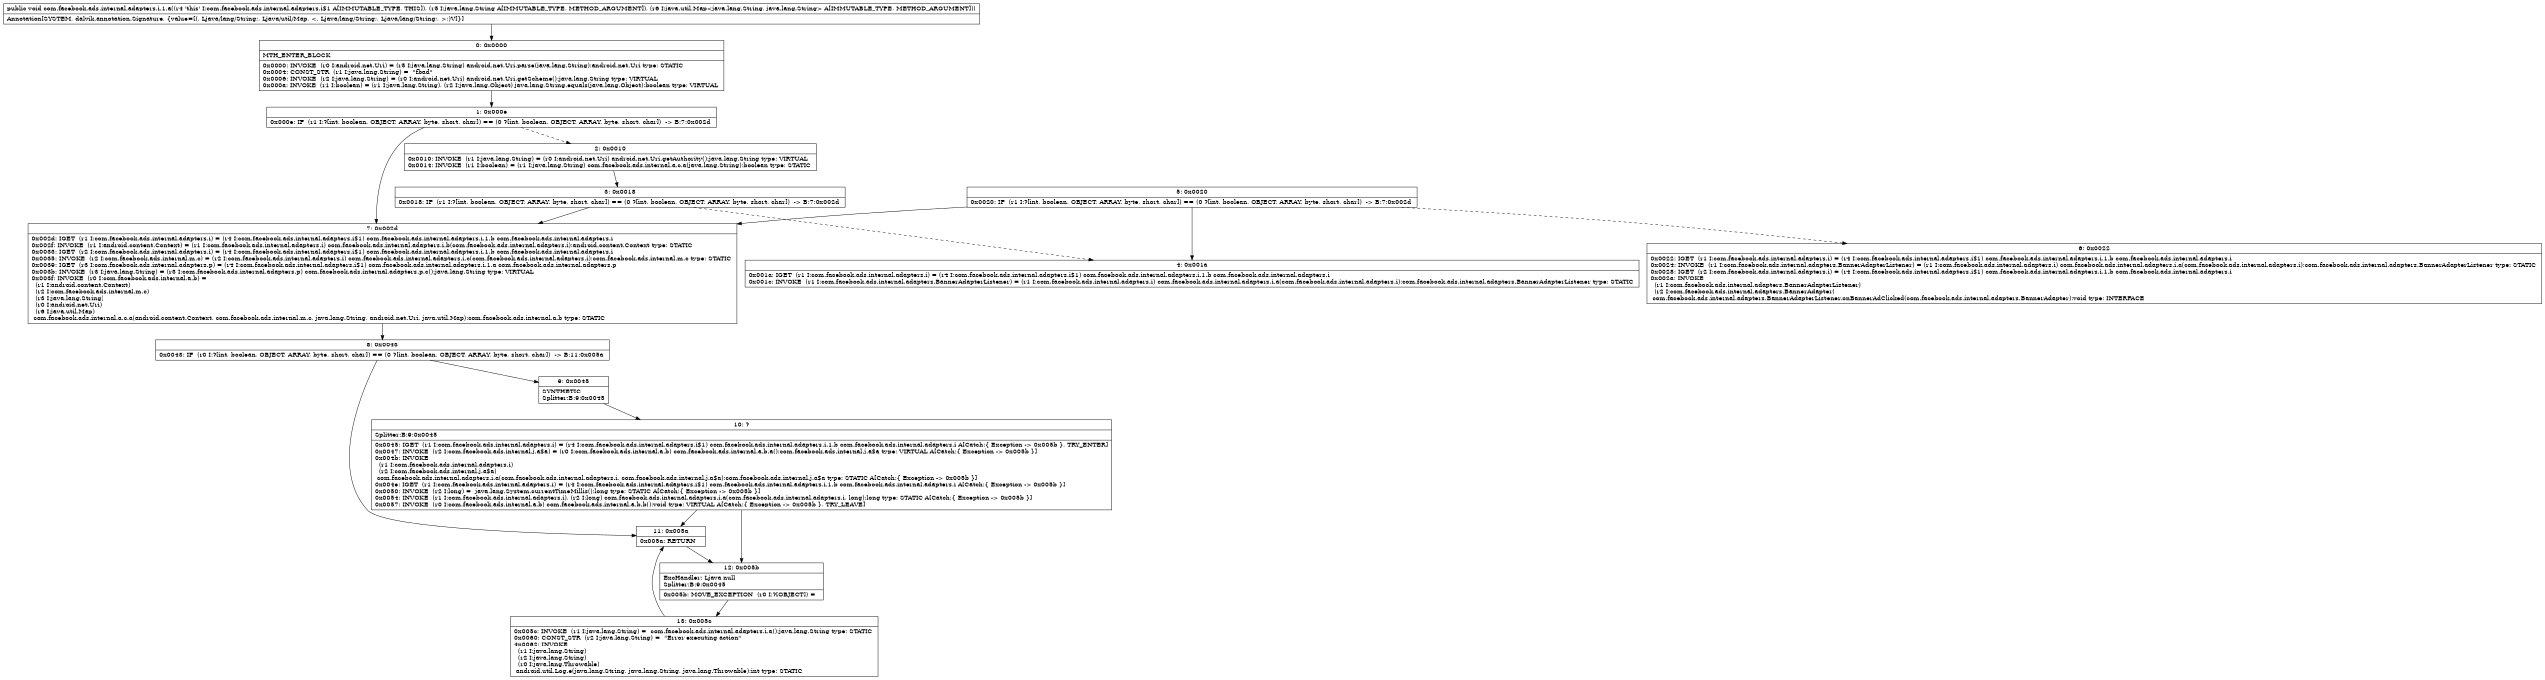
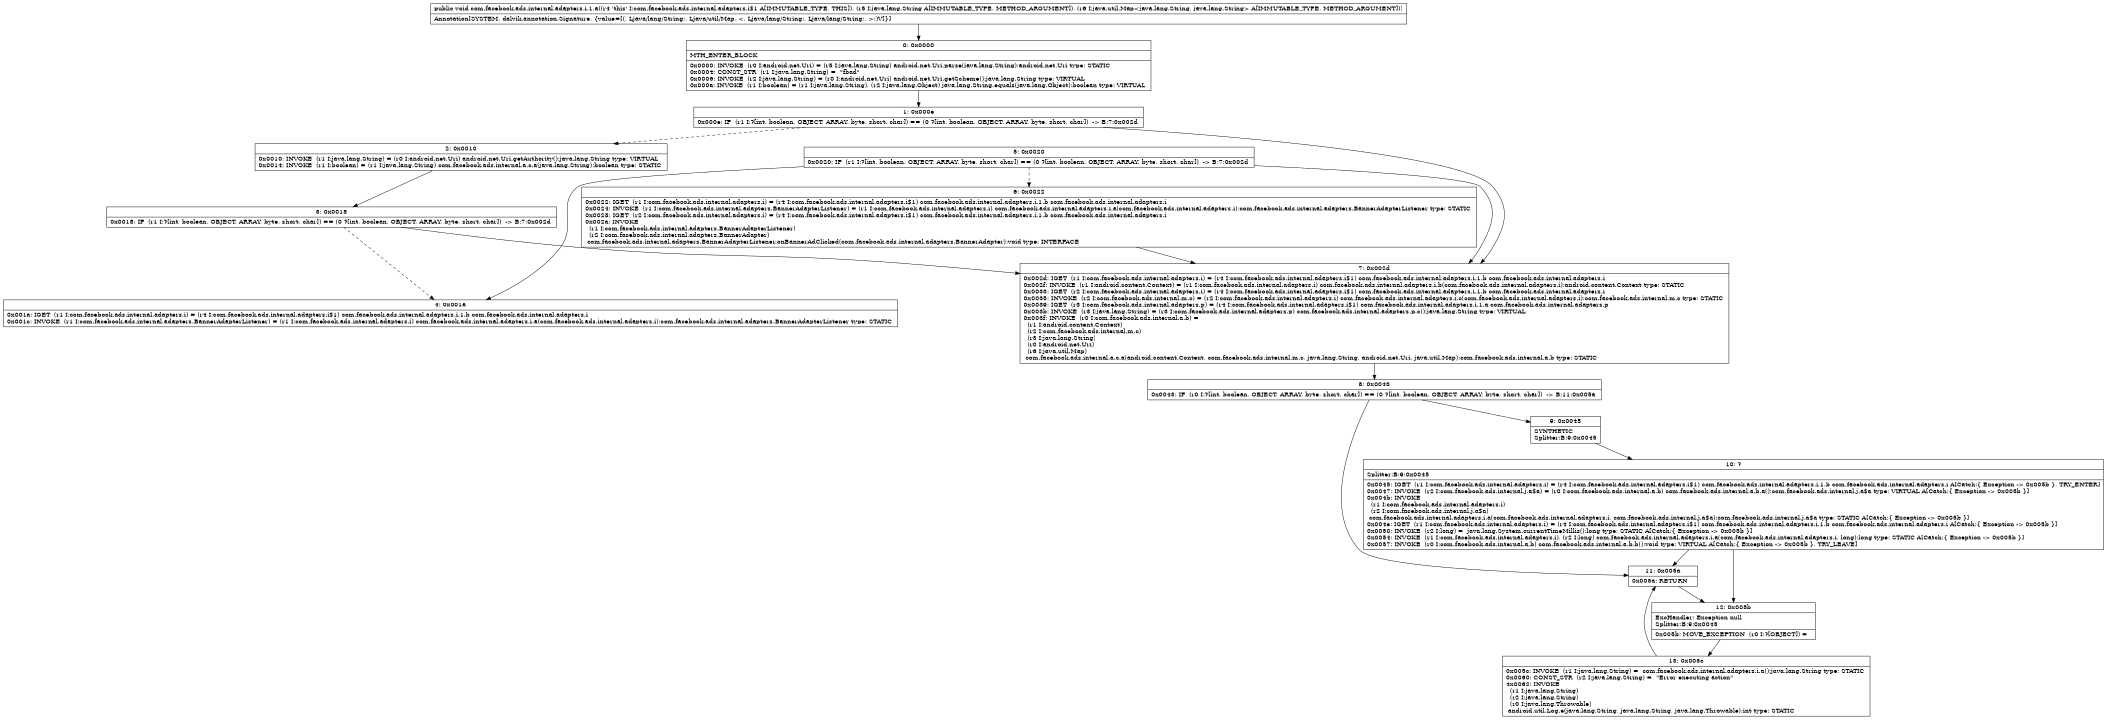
  digraph {
    node [shape=record]
    n1 [label="{0\:\ 0x0000|MTH_ENTER_BLOCK\l|0x0000: INVOKE  (r0 I:android.net.Uri) = (r5 I:java.lang.String) android.net.Uri.parse(java.lang.String):android.net.Uri type: STATIC \l0x0004: CONST_STR  (r1 I:java.lang.String) =  \"fbad\" \l0x0006: INVOKE  (r2 I:java.lang.String) = (r0 I:android.net.Uri) android.net.Uri.getScheme():java.lang.String type: VIRTUAL \l0x000a: INVOKE  (r1 I:boolean) = (r1 I:java.lang.String), (r2 I:java.lang.Object) java.lang.String.equals(java.lang.Object):boolean type: VIRTUAL \l}"]
    n2 [label="{1\:\ 0x000e|0x000e: IF  (r1 I:?[int, boolean, OBJECT, ARRAY, byte, short, char]) == (0 ?[int, boolean, OBJECT, ARRAY, byte, short, char])  \-\> B:7:0x002d \l}"]
    n3 [label="{2\:\ 0x0010|0x0010: INVOKE  (r1 I:java.lang.String) = (r0 I:android.net.Uri) android.net.Uri.getAuthority():java.lang.String type: VIRTUAL \l0x0014: INVOKE  (r1 I:boolean) = (r1 I:java.lang.String) com.facebook.ads.internal.a.c.a(java.lang.String):boolean type: STATIC \l}"]
    n4 [label="{7\:\ 0x002d|0x002d: IGET  (r1 I:com.facebook.ads.internal.adapters.i) = (r4 I:com.facebook.ads.internal.adapters.i$1) com.facebook.ads.internal.adapters.i.1.b com.facebook.ads.internal.adapters.i \l0x002f: INVOKE  (r1 I:android.content.Context) = (r1 I:com.facebook.ads.internal.adapters.i) com.facebook.ads.internal.adapters.i.b(com.facebook.ads.internal.adapters.i):android.content.Context type: STATIC \l0x0033: IGET  (r2 I:com.facebook.ads.internal.adapters.i) = (r4 I:com.facebook.ads.internal.adapters.i$1) com.facebook.ads.internal.adapters.i.1.b com.facebook.ads.internal.adapters.i \l0x0035: INVOKE  (r2 I:com.facebook.ads.internal.m.c) = (r2 I:com.facebook.ads.internal.adapters.i) com.facebook.ads.internal.adapters.i.c(com.facebook.ads.internal.adapters.i):com.facebook.ads.internal.m.c type: STATIC \l0x0039: IGET  (r3 I:com.facebook.ads.internal.adapters.p) = (r4 I:com.facebook.ads.internal.adapters.i$1) com.facebook.ads.internal.adapters.i.1.a com.facebook.ads.internal.adapters.p \l0x003b: INVOKE  (r3 I:java.lang.String) = (r3 I:com.facebook.ads.internal.adapters.p) com.facebook.ads.internal.adapters.p.c():java.lang.String type: VIRTUAL \l0x003f: INVOKE  (r0 I:com.facebook.ads.internal.a.b) = \l  (r1 I:android.content.Context)\l  (r2 I:com.facebook.ads.internal.m.c)\l  (r3 I:java.lang.String)\l  (r0 I:android.net.Uri)\l  (r6 I:java.util.Map)\l com.facebook.ads.internal.a.c.a(android.content.Context, com.facebook.ads.internal.m.c, java.lang.String, android.net.Uri, java.util.Map):com.facebook.ads.internal.a.b type: STATIC \l}"]
    n5 [label="{3\:\ 0x0018|0x0018: IF  (r1 I:?[int, boolean, OBJECT, ARRAY, byte, short, char]) == (0 ?[int, boolean, OBJECT, ARRAY, byte, short, char])  \-\> B:7:0x002d \l}"]
    n6 [label="{8\:\ 0x0043|0x0043: IF  (r0 I:?[int, boolean, OBJECT, ARRAY, byte, short, char]) == (0 ?[int, boolean, OBJECT, ARRAY, byte, short, char])  \-\> B:11:0x005a \l}"]
    n7 [label="{4\:\ 0x001a|0x001a: IGET  (r1 I:com.facebook.ads.internal.adapters.i) = (r4 I:com.facebook.ads.internal.adapters.i$1) com.facebook.ads.internal.adapters.i.1.b com.facebook.ads.internal.adapters.i \l0x001c: INVOKE  (r1 I:com.facebook.ads.internal.adapters.BannerAdapterListener) = (r1 I:com.facebook.ads.internal.adapters.i) com.facebook.ads.internal.adapters.i.a(com.facebook.ads.internal.adapters.i):com.facebook.ads.internal.adapters.BannerAdapterListener type: STATIC \l}"]
    n8 [label="{5\:\ 0x0020|0x0020: IF  (r1 I:?[int, boolean, OBJECT, ARRAY, byte, short, char]) == (0 ?[int, boolean, OBJECT, ARRAY, byte, short, char])  \-\> B:7:0x002d \l}"]
    n9 [label="{6\:\ 0x0022|0x0022: IGET  (r1 I:com.facebook.ads.internal.adapters.i) = (r4 I:com.facebook.ads.internal.adapters.i$1) com.facebook.ads.internal.adapters.i.1.b com.facebook.ads.internal.adapters.i \l0x0024: INVOKE  (r1 I:com.facebook.ads.internal.adapters.BannerAdapterListener) = (r1 I:com.facebook.ads.internal.adapters.i) com.facebook.ads.internal.adapters.i.a(com.facebook.ads.internal.adapters.i):com.facebook.ads.internal.adapters.BannerAdapterListener type: STATIC \l0x0028: IGET  (r2 I:com.facebook.ads.internal.adapters.i) = (r4 I:com.facebook.ads.internal.adapters.i$1) com.facebook.ads.internal.adapters.i.1.b com.facebook.ads.internal.adapters.i \l0x002a: INVOKE  \l  (r1 I:com.facebook.ads.internal.adapters.BannerAdapterListener)\l  (r2 I:com.facebook.ads.internal.adapters.BannerAdapter)\l com.facebook.ads.internal.adapters.BannerAdapterListener.onBannerAdClicked(com.facebook.ads.internal.adapters.BannerAdapter):void type: INTERFACE \l}"]
    n10 [label="{9\:\ 0x0045|SYNTHETIC\lSplitter:B:9:0x0045\l}"]
    n11 [label="{11\:\ 0x005a|0x005a: RETURN   \l}"]
    n12 [label="{10\:\ ?|Splitter:B:9:0x0045\l|0x0045: IGET  (r1 I:com.facebook.ads.internal.adapters.i) = (r4 I:com.facebook.ads.internal.adapters.i$1) com.facebook.ads.internal.adapters.i.1.b com.facebook.ads.internal.adapters.i A[Catch:\{ Exception \-\> 0x005b \}, TRY_ENTER]\l0x0047: INVOKE  (r2 I:com.facebook.ads.internal.j.a$a) = (r0 I:com.facebook.ads.internal.a.b) com.facebook.ads.internal.a.b.a():com.facebook.ads.internal.j.a$a type: VIRTUAL A[Catch:\{ Exception \-\> 0x005b \}]\l0x004b: INVOKE  \l  (r1 I:com.facebook.ads.internal.adapters.i)\l  (r2 I:com.facebook.ads.internal.j.a$a)\l com.facebook.ads.internal.adapters.i.a(com.facebook.ads.internal.adapters.i, com.facebook.ads.internal.j.a$a):com.facebook.ads.internal.j.a$a type: STATIC A[Catch:\{ Exception \-\> 0x005b \}]\l0x004e: IGET  (r1 I:com.facebook.ads.internal.adapters.i) = (r4 I:com.facebook.ads.internal.adapters.i$1) com.facebook.ads.internal.adapters.i.1.b com.facebook.ads.internal.adapters.i A[Catch:\{ Exception \-\> 0x005b \}]\l0x0050: INVOKE  (r2 I:long) =  java.lang.System.currentTimeMillis():long type: STATIC A[Catch:\{ Exception \-\> 0x005b \}]\l0x0054: INVOKE  (r1 I:com.facebook.ads.internal.adapters.i), (r2 I:long) com.facebook.ads.internal.adapters.i.a(com.facebook.ads.internal.adapters.i, long):long type: STATIC A[Catch:\{ Exception \-\> 0x005b \}]\l0x0057: INVOKE  (r0 I:com.facebook.ads.internal.a.b) com.facebook.ads.internal.a.b.b():void type: VIRTUAL A[Catch:\{ Exception \-\> 0x005b \}, TRY_LEAVE]\l}"]
-   n13 [label="{12\:\ 0x005b|ExcHandler: Ljava null\lSplitter:B:9:0x0045\l|0x005b: MOVE_EXCEPTION  (r0 I:?[OBJECT]) =  \l}"]
+   n13 [label="{12\:\ 0x005b|ExcHandler: Exception null\lSplitter:B:9:0x0045\l|0x005b: MOVE_EXCEPTION  (r0 I:?[OBJECT]) =  \l}"]
    n14 [label="{13\:\ 0x005c|0x005c: INVOKE  (r1 I:java.lang.String) =  com.facebook.ads.internal.adapters.i.a():java.lang.String type: STATIC \l0x0060: CONST_STR  (r2 I:java.lang.String) =  \"Error executing action\" \l4x0062: INVOKE  \l  (r1 I:java.lang.String)\l  (r2 I:java.lang.String)\l  (r0 I:java.lang.Throwable)\l android.util.Log.e(java.lang.String, java.lang.String, java.lang.Throwable):int type: STATIC \l}"]
    n15 [label="{public void com.facebook.ads.internal.adapters.i.1.a((r4 'this' I:com.facebook.ads.internal.adapters.i$1 A[IMMUTABLE_TYPE, THIS]), (r5 I:java.lang.String A[IMMUTABLE_TYPE, METHOD_ARGUMENT]), (r6 I:java.util.Map\<java.lang.String, java.lang.String\> A[IMMUTABLE_TYPE, METHOD_ARGUMENT]))  | Annotation[SYSTEM, dalvik.annotation.Signature, \{value=[(, Ljava\/lang\/String;, Ljava\/util\/Map, \<, Ljava\/lang\/String;, Ljava\/lang\/String;, \>;)V]\}]\l}"]
    n1 -> n2
    n2 -> n3 [style=dashed]
    n2 -> n4
    n3 -> n5
    n4 -> n6
    n5 -> n4
    n5 -> n7 [style=dashed]
    n6 -> n10 [style=solid]
    n6 -> n11
    n8 -> n4
    n8 -> n7
    n8 -> n9 [style=dashed]
+   n9 -> n4
    n10 -> n12
    n11 -> n13
    n12 -> n11
    n12 -> n13
    n13 -> n14
    n14 -> n11
    n15 -> n1
  }
